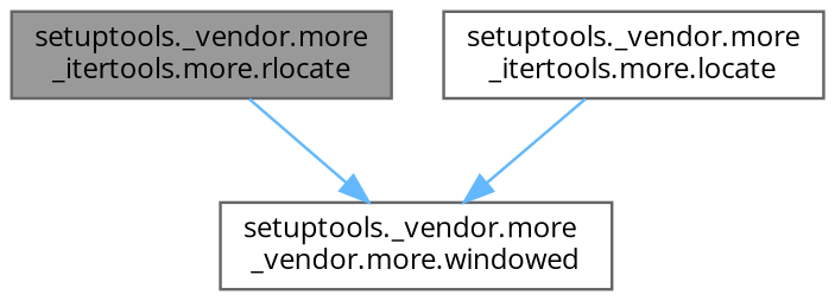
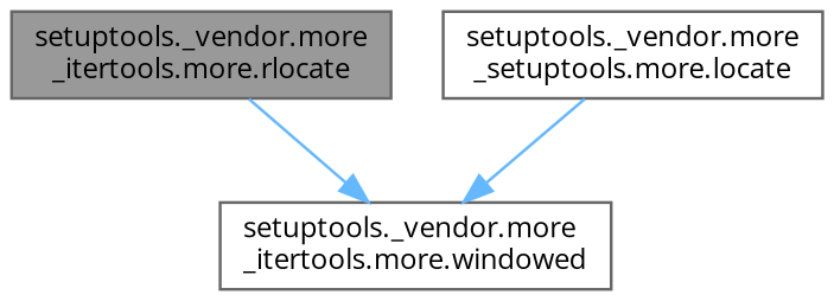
  digraph {
    fontname="Open Sans"
    rankdir=TB
    node [color=grey40 fillcolor=white fontname="Open Sans" fontsize=10 shape=box style=filled]
    edge [color=steelblue1 fontname="Open Sans" fontsize=10 labelfontname=Helvetica labelfontsize=10 style=solid]
    n1 [color=gray40 fillcolor=grey60 fontcolor=black height=0.2 label="setuptools._vendor.more\l_itertools.more.rlocate" width=0.4]
-   n2 [height=0.2 label="setuptools._vendor.more\l_vendor.more.windowed" width=0.4]
-   n3 [height=0.2 label="setuptools._vendor.more\l_itertools.more.locate" width=0.4]
+   n2 [height=0.2 label="setuptools._vendor.more\l_itertools.more.windowed" width=0.4]
+   n3 [height=0.2 label="setuptools._vendor.more\l_setuptools.more.locate" width=0.4]
    n1 -> n2
    n3 -> n2
  }
